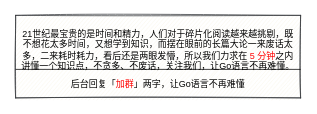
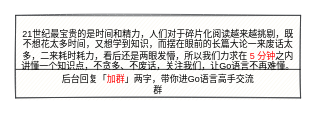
  <mxCell id="0" />
  <mxCell id="1" parent="0" />
  <mxCell id="2" value="" style="rounded=0;whiteSpace=wrap;html=1;arcSize=3;strokeWidth=1;glass=0;shadow=0;sketch=1;fillColor=#f9f7ed;strokeColor=#36393d;" vertex="1" parent="1"><mxGeometry x="20" y="20" width="380" height="110" as="geometry" /></mxCell>
  <mxCell id="3" value="21世纪最宝贵的是时间和精力，人们对于碎片化阅读越来越挑剔，既不想花太多时间，又想学到知识，而摆在眼前的长篇大论一来废话太多，二来耗时耗力，看后还是两眼发懵，所以我们力求在 &lt;font color=&quot;#ff0000&quot;&gt;5 分钟&lt;/font&gt;之内讲懂一个知识点，不贪多、不废话，关注我们，让Go语言不再难懂。" style="text;html=1;strokeColor=none;fillColor=none;align=center;verticalAlign=middle;whiteSpace=wrap;rounded=0;" vertex="1" parent="1"><mxGeometry x="25" y="56" width="370" height="20" as="geometry" /></mxCell>
  <mxCell id="4" value="" style="endArrow=none;html=1;entryX=1;entryY=0.75;entryDx=0;entryDy=0;exitX=0;exitY=0.75;exitDx=0;exitDy=0;" edge="1" parent="1"><mxGeometry width="50" height="50" relative="1" as="geometry"><mxPoint x="20" y="92" as="sourcePoint" /><mxPoint x="400" y="92" as="targetPoint" /></mxGeometry></mxCell>
- <mxCell id="5" value="后台回复「&lt;font color=&quot;#ff0000&quot;&gt;加群&lt;/font&gt;」两字，让Go语言不再难懂" style="text;html=1;strokeColor=none;fillColor=none;align=center;verticalAlign=middle;whiteSpace=wrap;rounded=0;" vertex="1" parent="1"><mxGeometry x="75" y="102" width="270" height="20" as="geometry" /></mxCell>
+ <mxCell id="5" value="后台回复「&lt;font color=&quot;#ff0000&quot;&gt;加群&lt;/font&gt;」两字，带你进Go语言高手交流群" style="text;html=1;strokeColor=none;fillColor=none;align=center;verticalAlign=middle;whiteSpace=wrap;rounded=0;" vertex="1" parent="1"><mxGeometry x="75" y="102" width="270" height="20" as="geometry" /></mxCell>
